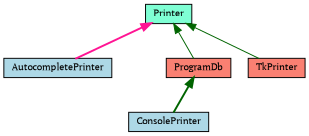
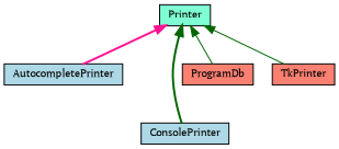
  digraph {
    fontname="PT Serif"
    node [color=black fillcolor=lightblue fontname="PT Serif" fontsize=10 shape=record style=filled]
    edge [color=darkgreen dir=back fontname="PT Serif" fontsize=10 labelfontname=Helvetica labelfontsize=10 style=bold]
    n1 [fillcolor=aquamarine fontcolor=black height=0.2 label=Printer width=0.4]
    n2 [height=0.2 label=AutocompletePrinter width=0.4]
    n3 [height=0.2 label=ConsolePrinter width=0.4]
    n4 [fillcolor=salmon height=0.2 label=ProgramDb width=0.4]
    n5 [fillcolor=salmon height=0.2 label=TkPrinter width=0.4]
    n1 -> n2 [color=deeppink]
-   n4 -> n3
+   n1 -> n3
    n1 -> n4 [style=solid]
    n1 -> n5 [style=solid]
  }
